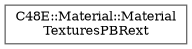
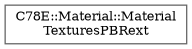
  digraph {
    rankdir=LR
    fontname="DejaVu Serif"
-   n1 [color=grey40 fillcolor=white fontname="DejaVu Serif" fontsize=10 height=0.2 label="C48E::Material::Material\lTexturesPBRext" shape=box style=filled width=0.4]
+   n1 [color=grey40 fillcolor=white fontname="DejaVu Serif" fontsize=10 height=0.2 label="C78E::Material::Material\lTexturesPBRext" shape=box style=filled width=0.4]
  }
